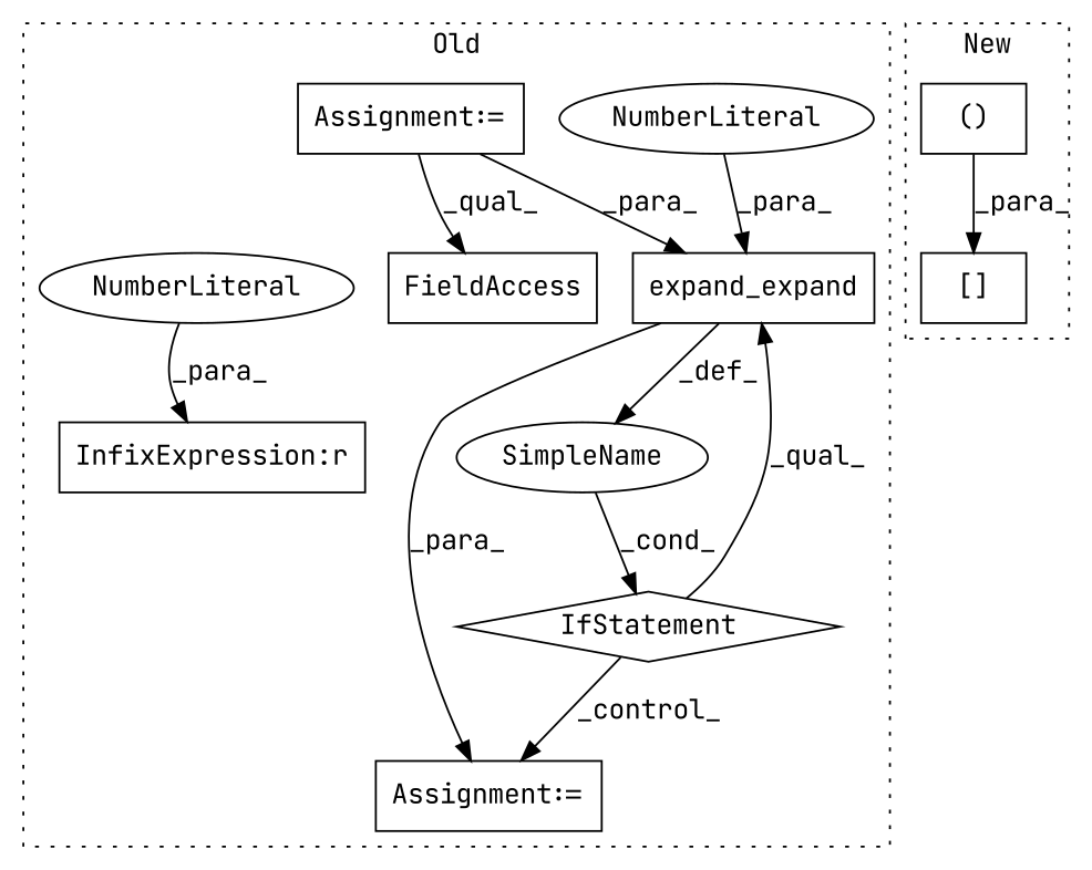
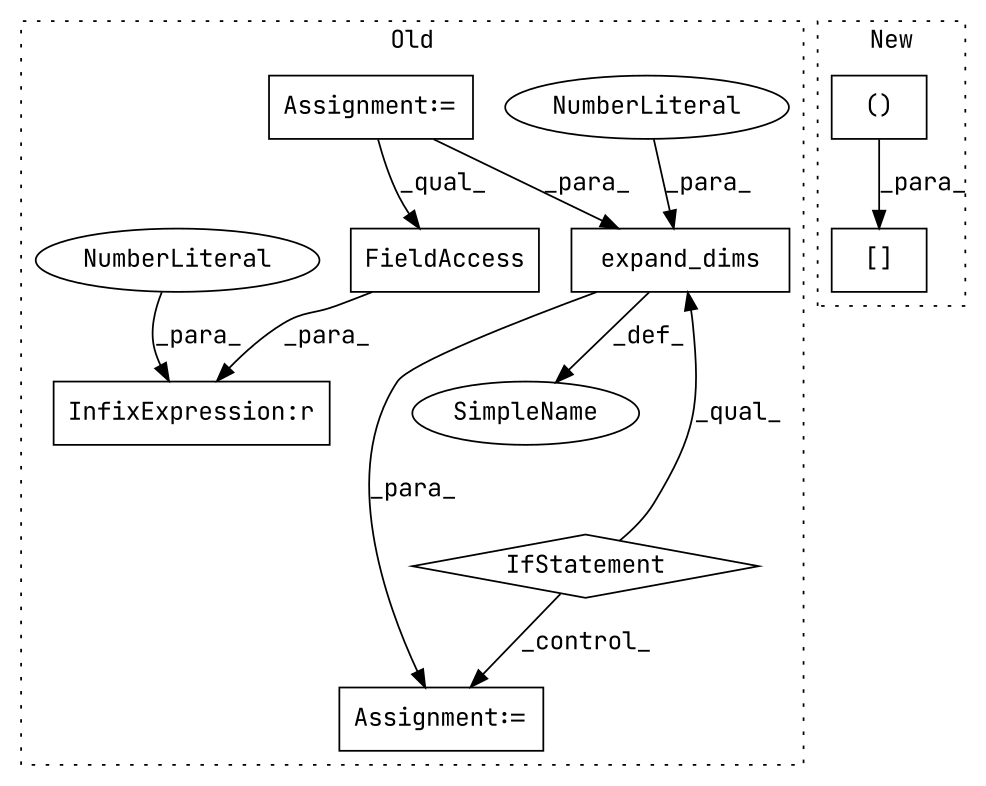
  digraph {
    fontname="JetBrains Mono"
    node [a=34 fontname="JetBrains Mono" l=1 shape=box]
    edge [fontname="JetBrains Mono"]
-   n1 [a=32 l="12,1" label=expand_expand s="1138,1158"]
+   n1 [a=32 l="12,1" label=expand_dims s="1138,1158"]
    n2 [label=NumberLiteral s=1157 shape=ellipse]
    n3 [a=7 label="Assignment:=" s=1131]
    n4 [a=42 label=SimpleName shape=ellipse l=""]
    n5 [a=25 l="4,2" label=IfStatement s="1095,1115" shape=diamond]
    n6 [a=27 l=4 label="InfixExpression:r" s=1110]
    n7 [label=NumberLiteral s=1114 shape=ellipse]
    n8 [a=22 l=11 label=FieldAccess s=1099]
    n9 [a=7 l=3 label="Assignment:=" s=791]
    n10 [a=2 l="14,2" label="[]" s="1002,1090"]
    n11 [a=106 l=74 label="()" s=1016]
    subgraph cluster_1 {
      label=Old
      style=dotted
      n1
      n2
      n3
      n4
      n5
      n6
      n7
      n8
      n9
    }
    subgraph cluster_2 {
      label=New
      style=dotted
      n10
      n11
    }
    n1 -> n3 [label=_para_]
    n1 -> n4 [label=_def_]
    n2 -> n1 [label=_para_]
-   n4 -> n5 [label=_cond_]
    n5 -> n1 [label=_qual_]
    n5 -> n3 [label=_control_]
    n7 -> n6 [label=_para_]
+   n8 -> n6 [label=_para_]
    n9 -> n1 [label=_para_]
    n9 -> n8 [label=_qual_]
    n11 -> n10 [label=_para_]
  }
